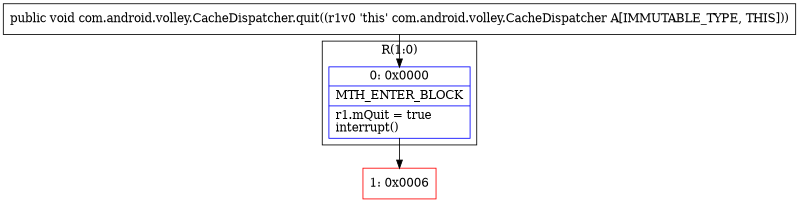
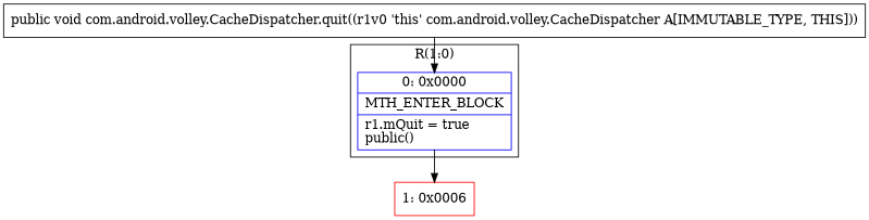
  digraph {
    fontname="DejaVu Serif"
    node [shape=record fontname="DejaVu Serif"]
    edge [fontname="DejaVu Serif"]
-   n1 [color=blue label="{0\:\ 0x0000|MTH_ENTER_BLOCK\l|r1.mQuit = true\linterrupt()\l}"]
+   n1 [color=blue label="{0\:\ 0x0000|MTH_ENTER_BLOCK\l|r1.mQuit = true\lpublic()\l}"]
    n2 [color=red label="{1\:\ 0x0006}"]
    n3 [label="{public void com.android.volley.CacheDispatcher.quit((r1v0 'this' com.android.volley.CacheDispatcher A[IMMUTABLE_TYPE, THIS])) }"]
    subgraph cluster_1 {
      label="R(1:0)"
      n1
    }
    n1 -> n2
    n3 -> n1
  }
